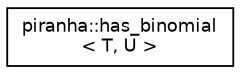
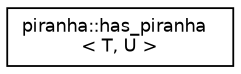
  digraph {
    rankdir=LR
-   n1 [color=black fillcolor=white fontname=Helvetica fontsize=10 height=0.2 label="piranha::has_binomial\l\< T, U \>" shape=record style=filled width=0.4]
+   n1 [color=black fillcolor=white fontname=Helvetica fontsize=10 height=0.2 label="piranha::has_piranha\l\< T, U \>" shape=record style=filled width=0.4]
  }
